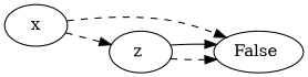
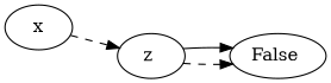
  digraph {
    rankdir=LR
    edge [style=dashed]
    n1 [label=x]
    n2 [label="False "]
    n3 [label="z "]
-   n1 -> n2
    n1 -> n3
    n3 -> n2
    n3 -> n2 [style=""]
  }
